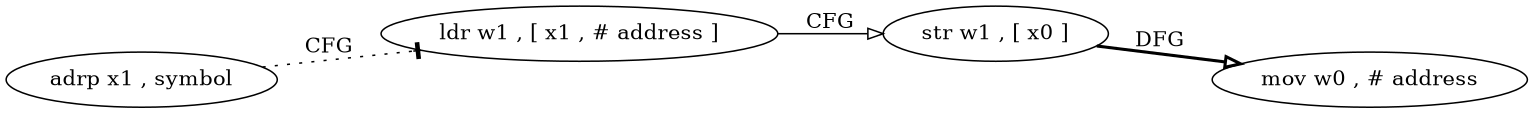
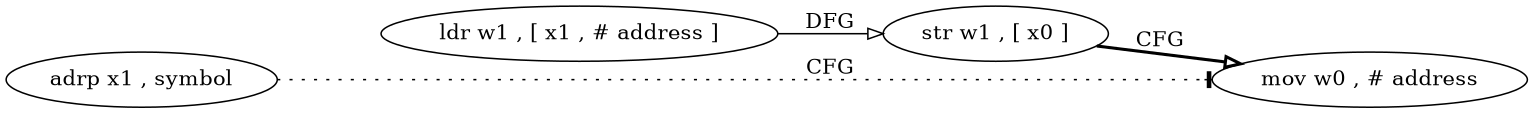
  digraph {
    rankdir=LR
    edge [arrowhead=onormal]
    n1 [label="adrp x1 , symbol"]
    n2 [label="ldr w1 , [ x1 , # address ]"]
    n3 [label="str w1 , [ x0 ]"]
    n4 [label="mov w0 , # address"]
-   n1 -> n2 [arrowhead=tee label=CFG style=dotted]
-   n2 -> n3 [label=CFG style=solid]
-   n3 -> n4 [label=DFG style=bold]
+   n1 -> n4 [arrowhead=tee label=CFG style=dotted]
+   n2 -> n3 [label=DFG style=solid]
+   n3 -> n4 [label=CFG style=bold]
  }
